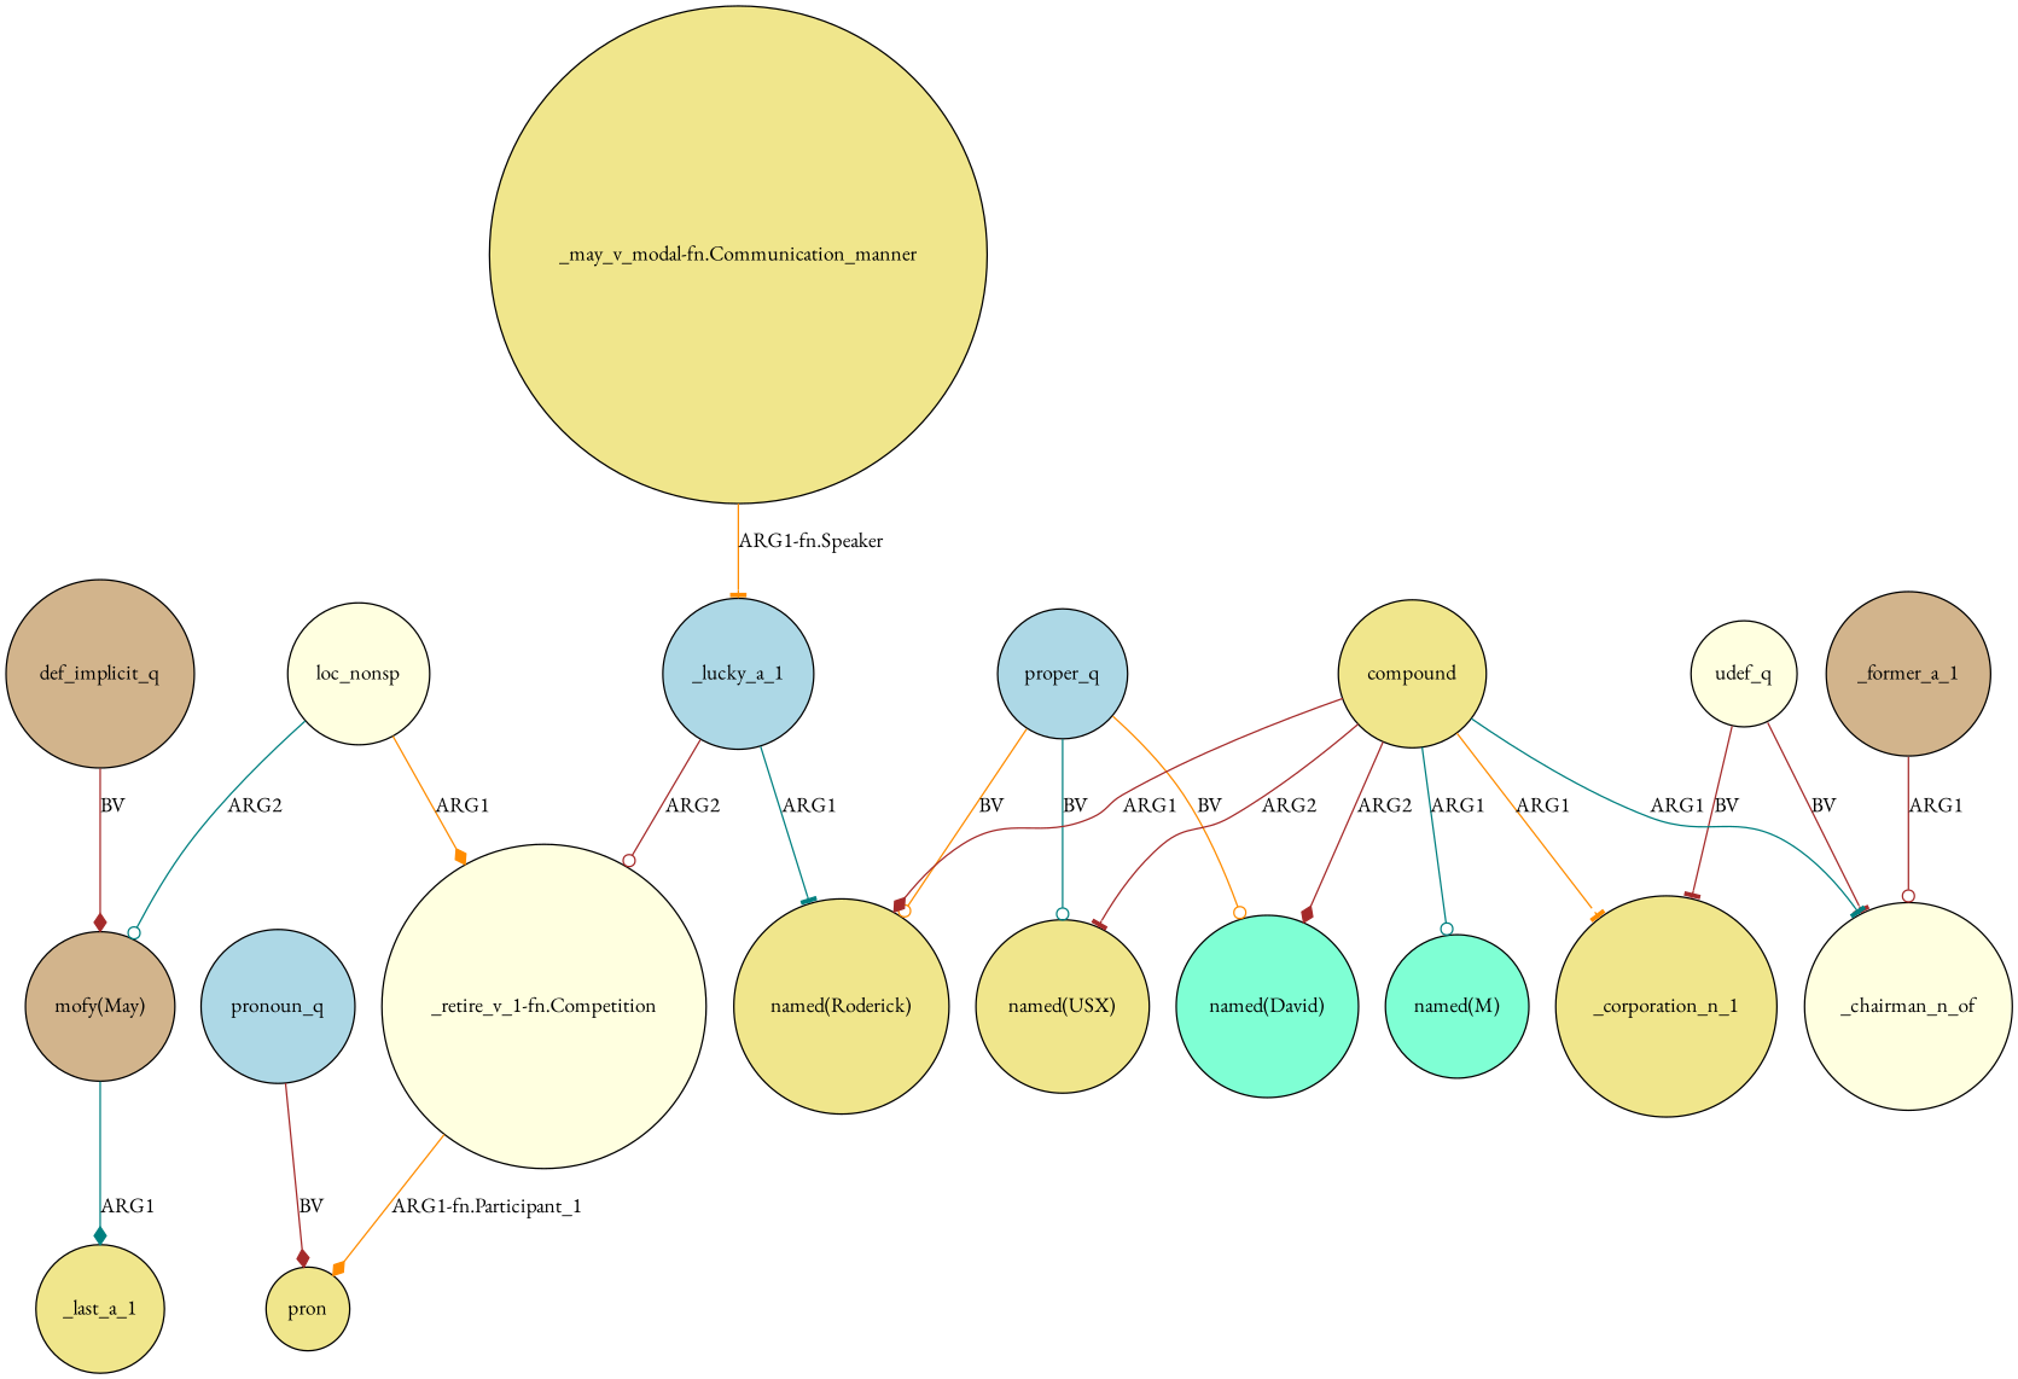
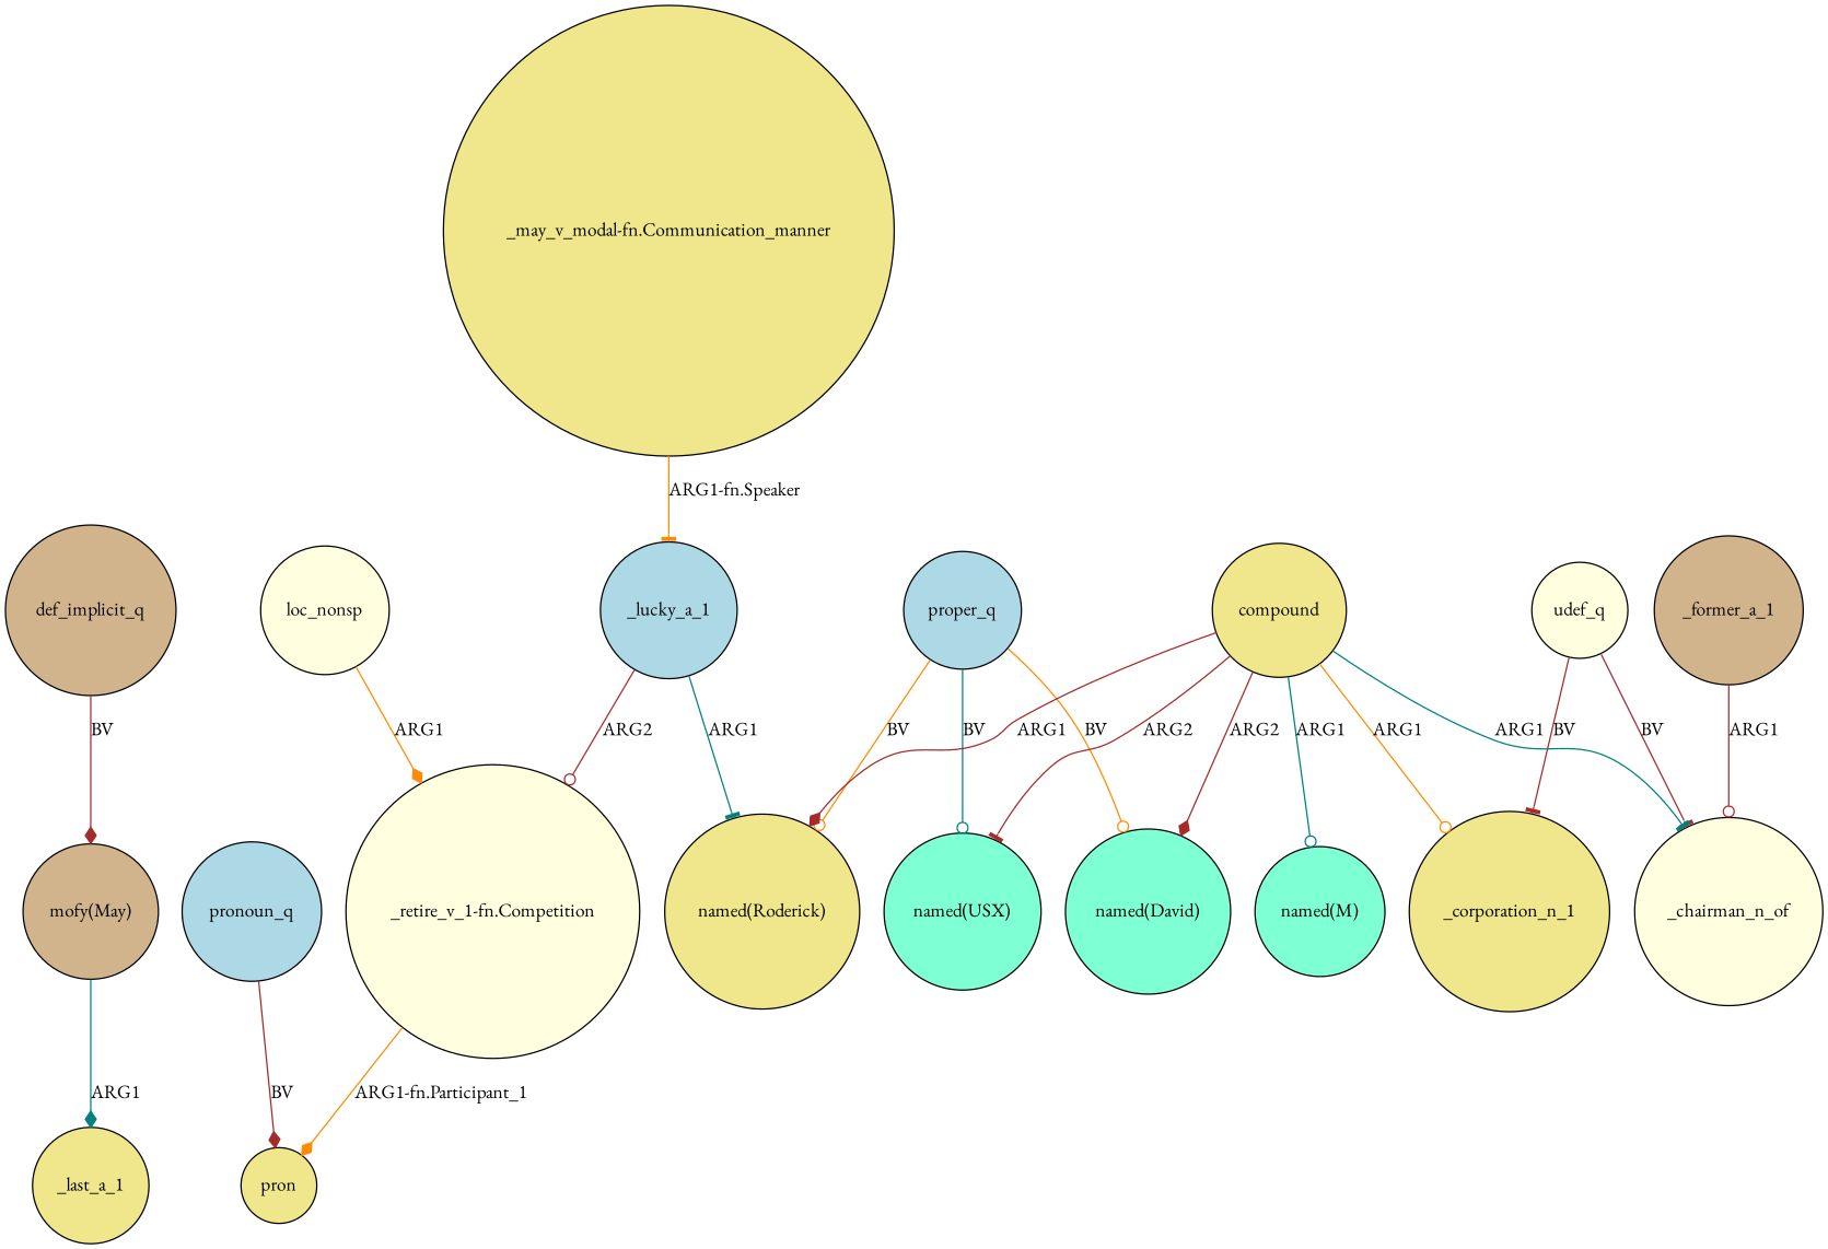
  digraph {
    fontname="EB Garamond"
    node [fillcolor=khaki fontname="EB Garamond" shape=circle style=filled]
    edge [arrowhead=odot color=brown fontname="EB Garamond"]
    loc_nonsp [fillcolor=lightyellow]
    "mofy(May)" [fillcolor=tan]
    "_retire_v_1-fn.Competition" [fillcolor=lightyellow]
    _last_a_1
    pron
    udef_q [fillcolor=lightyellow]
    _chairman_n_of [fillcolor=lightyellow]
    _corporation_n_1
    def_implicit_q [fillcolor=tan]
    proper_q [fillcolor=lightblue]
    "named(Roderick)"
    "named(David)" [fillcolor=aquamarine]
-   "named(USX)"
+   "named(USX)" [fillcolor=aquamarine]
    "named(M)" [fillcolor=aquamarine]
    _lucky_a_1 [fillcolor=lightblue]
    pronoun_q [fillcolor=lightblue]
    compound
    _former_a_1 [fillcolor=tan]
    "_may_v_modal-fn.Communication_manner"
-   loc_nonsp -> "mofy(May)" [color=teal label=ARG2]
    loc_nonsp -> "_retire_v_1-fn.Competition" [arrowhead=diamond color=darkorange label=ARG1]
    "mofy(May)" -> _last_a_1 [arrowhead=diamond color=teal label=ARG1]
    "_retire_v_1-fn.Competition" -> pron [arrowhead=diamond color=darkorange label="ARG1-fn.Participant_1"]
    udef_q -> _chairman_n_of [arrowhead=tee label=BV]
    udef_q -> _corporation_n_1 [arrowhead=tee label=BV]
    def_implicit_q -> "mofy(May)" [arrowhead=diamond label=BV]
    proper_q -> "named(Roderick)" [color=darkorange label=BV]
    proper_q -> "named(David)" [color=darkorange label=BV]
    proper_q -> "named(USX)" [color=teal label=BV]
    _lucky_a_1 -> "_retire_v_1-fn.Competition" [label=ARG2]
    _lucky_a_1 -> "named(Roderick)" [arrowhead=tee color=teal label=ARG1]
    pronoun_q -> pron [arrowhead=diamond label=BV]
    compound -> _chairman_n_of [arrowhead=tee color=teal label=ARG1]
-   compound -> _corporation_n_1 [arrowhead=tee color=darkorange label=ARG1]
+   compound -> _corporation_n_1 [color=darkorange label=ARG1]
    compound -> "named(Roderick)" [arrowhead=diamond label=ARG1]
    compound -> "named(David)" [arrowhead=diamond label=ARG2]
    compound -> "named(USX)" [arrowhead=tee label=ARG2]
    compound -> "named(M)" [color=teal label=ARG1]
    _former_a_1 -> _chairman_n_of [label=ARG1]
    "_may_v_modal-fn.Communication_manner" -> _lucky_a_1 [arrowhead=tee color=darkorange label="ARG1-fn.Speaker"]
  }
